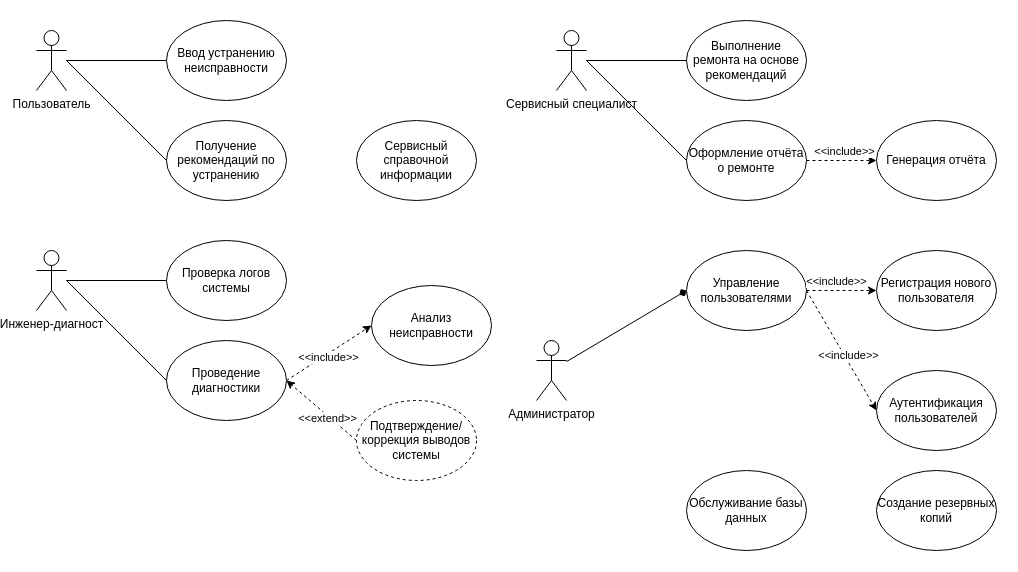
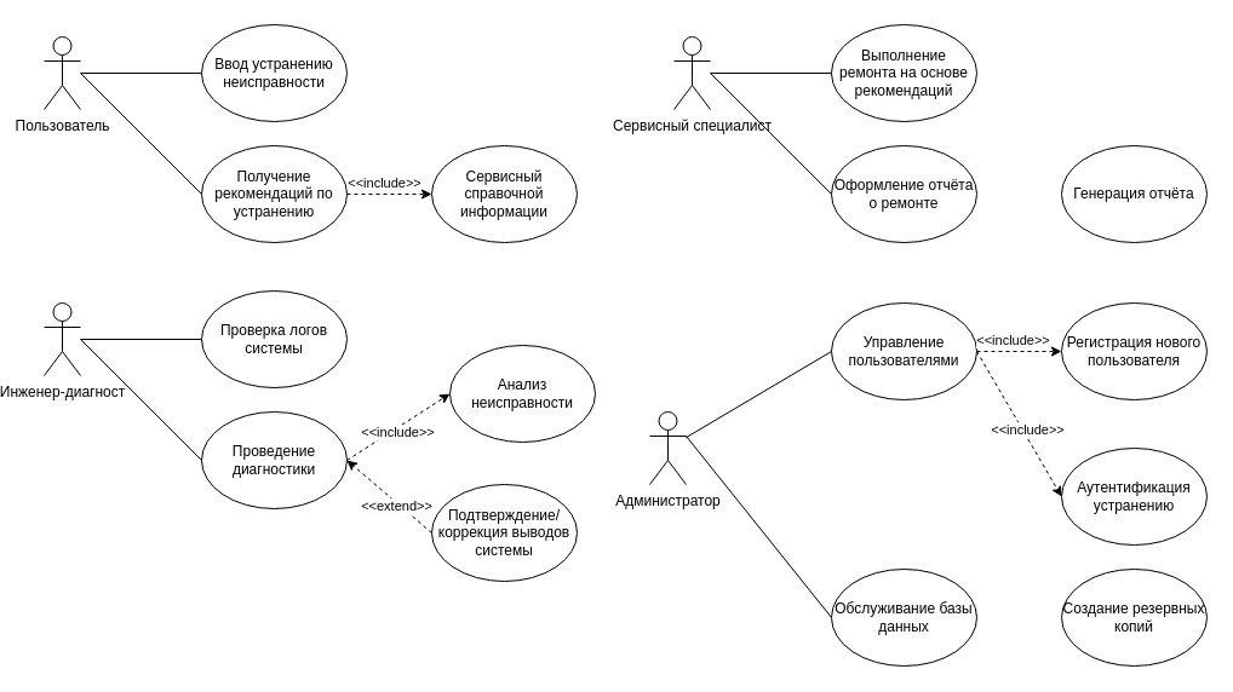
  <mxCell id="0" />
  <mxCell id="1" parent="0" />
  <mxCell id="2" value="Администратор" style="shape=umlActor;verticalLabelPosition=bottom;verticalAlign=top;html=1;outlineConnect=0;" vertex="1" parent="1"><mxGeometry x="520" y="340" width="30" height="60" as="geometry" /></mxCell>
  <mxCell id="3" value="Инженер-диагност" style="shape=umlActor;verticalLabelPosition=bottom;verticalAlign=top;html=1;outlineConnect=0;" vertex="1" parent="1"><mxGeometry x="20" y="250" width="30" height="60" as="geometry" /></mxCell>
  <mxCell id="4" value="Сервисный специалист" style="shape=umlActor;verticalLabelPosition=bottom;verticalAlign=top;html=1;outlineConnect=0;" vertex="1" parent="1"><mxGeometry x="540" y="30" width="30" height="60" as="geometry" /></mxCell>
  <mxCell id="5" value="Пользователь" style="shape=umlActor;verticalLabelPosition=bottom;verticalAlign=top;html=1;outlineConnect=0;" vertex="1" parent="1"><mxGeometry x="20" y="30" width="30" height="60" as="geometry" /></mxCell>
  <mxCell id="6" style="edgeStyle=orthogonalEdgeStyle;rounded=0;orthogonalLoop=1;jettySize=auto;html=1;exitX=0;exitY=0.5;exitDx=0;exitDy=0;endArrow=none;startFill=0;" edge="1" parent="1" source="7" target="5"><mxGeometry relative="1" as="geometry" /></mxCell>
  <mxCell id="7" value="Ввод устранению неисправности" style="ellipse;whiteSpace=wrap;html=1;" vertex="1" parent="1"><mxGeometry x="150" y="20" width="120" height="80" as="geometry" /></mxCell>
  <mxCell id="8" value="Анализ неисправности" style="ellipse;whiteSpace=wrap;html=1;" vertex="1" parent="1"><mxGeometry x="355" y="285" width="120" height="80" as="geometry" /></mxCell>
  <mxCell id="9" value="Получение рекомендаций по устранению" style="ellipse;whiteSpace=wrap;html=1;" vertex="1" parent="1"><mxGeometry x="150" y="120" width="120" height="80" as="geometry" /></mxCell>
  <mxCell id="10" value="Сервисный справочной информации" style="ellipse;whiteSpace=wrap;html=1;" vertex="1" parent="1"><mxGeometry x="340" y="120" width="120" height="80" as="geometry" /></mxCell>
  <mxCell id="11" value="Проверка логов системы" style="ellipse;whiteSpace=wrap;html=1;" vertex="1" parent="1"><mxGeometry x="150" y="240" width="120" height="80" as="geometry" /></mxCell>
  <mxCell id="12" value="Проведение диагностики" style="ellipse;whiteSpace=wrap;html=1;" vertex="1" parent="1"><mxGeometry x="150" y="340" width="120" height="80" as="geometry" /></mxCell>
- <mxCell id="13" value="Подтверждение/коррекция выводов системы" style="ellipse;whiteSpace=wrap;html=1;dashed=1;" vertex="1" parent="1"><mxGeometry x="340" y="400" width="120" height="80" as="geometry" /></mxCell>
+ <mxCell id="13" value="Подтверждение/коррекция выводов системы" style="ellipse;whiteSpace=wrap;html=1;" vertex="1" parent="1"><mxGeometry x="340" y="400" width="120" height="80" as="geometry" /></mxCell>
  <mxCell id="14" value="Выполнение ремонта на основе рекомендаций" style="ellipse;whiteSpace=wrap;html=1;" vertex="1" parent="1"><mxGeometry x="670" y="20" width="120" height="80" as="geometry" /></mxCell>
  <mxCell id="15" value="Оформление отчёта о ремонте" style="ellipse;whiteSpace=wrap;html=1;" vertex="1" parent="1"><mxGeometry x="670" y="120" width="120" height="80" as="geometry" /></mxCell>
  <mxCell id="16" value="Генерация отчёта" style="ellipse;whiteSpace=wrap;html=1;" vertex="1" parent="1"><mxGeometry x="860" y="120" width="120" height="80" as="geometry" /></mxCell>
  <mxCell id="17" value="Управление пользователями" style="ellipse;whiteSpace=wrap;html=1;" vertex="1" parent="1"><mxGeometry x="670" y="250" width="120" height="80" as="geometry" /></mxCell>
  <mxCell id="18" value="Регистрация нового пользователя" style="ellipse;whiteSpace=wrap;html=1;" vertex="1" parent="1"><mxGeometry x="860" y="250" width="120" height="80" as="geometry" /></mxCell>
- <mxCell id="19" value="Аутентификация пользователей" style="ellipse;whiteSpace=wrap;html=1;" vertex="1" parent="1"><mxGeometry x="860" y="370" width="120" height="80" as="geometry" /></mxCell>
+ <mxCell id="19" value="Аутентификация устранению" style="ellipse;whiteSpace=wrap;html=1;" vertex="1" parent="1"><mxGeometry x="860" y="370" width="120" height="80" as="geometry" /></mxCell>
  <mxCell id="20" value="Обслуживание базы данных" style="ellipse;whiteSpace=wrap;html=1;" vertex="1" parent="1"><mxGeometry x="670" y="470" width="120" height="80" as="geometry" /></mxCell>
  <mxCell id="21" value="Создание резервных копий" style="ellipse;whiteSpace=wrap;html=1;" vertex="1" parent="1"><mxGeometry x="860" y="470" width="120" height="80" as="geometry" /></mxCell>
  <mxCell id="22" value="" style="endArrow=none;html=1;rounded=0;exitX=0;exitY=0.5;exitDx=0;exitDy=0;" edge="1" parent="1" source="9"><mxGeometry width="50" height="50" relative="1" as="geometry"><mxPoint x="-120" y="180" as="sourcePoint" /><mxPoint x="50" y="60" as="targetPoint" /></mxGeometry></mxCell>
  <mxCell id="23" value="" style="endArrow=none;html=1;rounded=0;entryX=0;entryY=0.5;entryDx=0;entryDy=0;" edge="1" parent="1" source="3" target="11"><mxGeometry width="50" height="50" relative="1" as="geometry"><mxPoint x="-100" y="430" as="sourcePoint" /><mxPoint x="-50" y="380" as="targetPoint" /></mxGeometry></mxCell>
  <mxCell id="24" value="" style="endArrow=none;html=1;rounded=0;entryX=0;entryY=0.5;entryDx=0;entryDy=0;" edge="1" parent="1" target="12"><mxGeometry width="50" height="50" relative="1" as="geometry"><mxPoint x="50" y="280" as="sourcePoint" /><mxPoint x="10" y="390" as="targetPoint" /></mxGeometry></mxCell>
  <mxCell id="25" value="" style="endArrow=none;html=1;rounded=0;entryX=0;entryY=0.5;entryDx=0;entryDy=0;" edge="1" parent="1" source="4" target="14"><mxGeometry width="50" height="50" relative="1" as="geometry"><mxPoint x="380" y="190" as="sourcePoint" /><mxPoint x="430" y="140" as="targetPoint" /></mxGeometry></mxCell>
  <mxCell id="26" value="" style="endArrow=none;html=1;rounded=0;entryX=0;entryY=0.5;entryDx=0;entryDy=0;" edge="1" parent="1" target="15"><mxGeometry width="50" height="50" relative="1" as="geometry"><mxPoint x="570" y="60" as="sourcePoint" /><mxPoint x="500" y="150" as="targetPoint" /></mxGeometry></mxCell>
- <mxCell id="27" value="" style="endArrow=diamond;html=1;rounded=0;entryX=0;entryY=0.5;entryDx=0;entryDy=0;" edge="1" parent="1" source="2" target="17"><mxGeometry width="50" height="50" relative="1" as="geometry"><mxPoint x="510" y="440" as="sourcePoint" /><mxPoint x="560" y="390" as="targetPoint" /></mxGeometry></mxCell>
+ <mxCell id="27" value="" style="endArrow=none;html=1;rounded=0;entryX=0;entryY=0.5;entryDx=0;entryDy=0;" edge="1" parent="1" source="2" target="17"><mxGeometry width="50" height="50" relative="1" as="geometry"><mxPoint x="510" y="440" as="sourcePoint" /><mxPoint x="560" y="390" as="targetPoint" /></mxGeometry></mxCell>
+ <mxCell id="28" value="" style="endArrow=none;html=1;rounded=0;entryX=0;entryY=0.5;entryDx=0;entryDy=0;exitX=1;exitY=0.333;exitDx=0;exitDy=0;exitPerimeter=0;" edge="1" parent="1" target="20" source="2"><mxGeometry width="50" height="50" relative="1" as="geometry"><mxPoint x="550" y="430" as="sourcePoint" /><mxPoint x="520" y="570" as="targetPoint" /></mxGeometry></mxCell>
+ <mxCell id="29" value="" style="endArrow=classic;html=1;rounded=0;entryX=0;entryY=0.5;entryDx=0;entryDy=0;exitX=1;exitY=0.5;exitDx=0;exitDy=0;dashed=1;" edge="1" parent="1" source="9" target="10"><mxGeometry width="50" height="50" relative="1" as="geometry"><mxPoint x="-150" y="230" as="sourcePoint" /><mxPoint x="310" y="210" as="targetPoint" /></mxGeometry></mxCell>
+ <mxCell id="30" value="&amp;lt;&amp;lt;include&amp;gt;&amp;gt;" style="edgeLabel;html=1;align=center;verticalAlign=middle;resizable=0;points=[];" connectable="0" vertex="1" parent="29"><mxGeometry x="-0.2" y="3" relative="1" as="geometry"><mxPoint x="2" y="-7" as="offset" /></mxGeometry></mxCell>
  <mxCell id="31" value="" style="endArrow=classic;html=1;rounded=0;entryX=0;entryY=0.5;entryDx=0;entryDy=0;exitX=1;exitY=0.5;exitDx=0;exitDy=0;dashed=1;" edge="1" parent="1" source="12" target="8"><mxGeometry width="50" height="50" relative="1" as="geometry"><mxPoint x="90" y="500" as="sourcePoint" /><mxPoint x="140" y="450" as="targetPoint" /></mxGeometry></mxCell>
  <mxCell id="32" value="&amp;lt;&amp;lt;include&amp;gt;&amp;gt;" style="edgeLabel;html=1;align=center;verticalAlign=middle;resizable=0;points=[];" connectable="0" vertex="1" parent="31"><mxGeometry x="-0.054" y="-3" relative="1" as="geometry"><mxPoint as="offset" /></mxGeometry></mxCell>
  <mxCell id="33" value="" style="endArrow=classic;html=1;rounded=0;exitX=0;exitY=0.5;exitDx=0;exitDy=0;entryX=1;entryY=0.5;entryDx=0;entryDy=0;dashed=1;" edge="1" parent="1" source="13" target="12"><mxGeometry width="50" height="50" relative="1" as="geometry"><mxPoint x="100" y="480" as="sourcePoint" /><mxPoint x="150" y="430" as="targetPoint" /></mxGeometry></mxCell>
  <mxCell id="34" value="&amp;lt;&amp;lt;extend&amp;gt;&amp;gt;" style="edgeLabel;html=1;align=center;verticalAlign=middle;resizable=0;points=[];" connectable="0" vertex="1" parent="33"><mxGeometry x="-0.165" y="3" relative="1" as="geometry"><mxPoint x="1" as="offset" /></mxGeometry></mxCell>
- <mxCell id="35" value="" style="endArrow=classic;html=1;rounded=0;entryX=0;entryY=0.5;entryDx=0;entryDy=0;exitX=1;exitY=0.5;exitDx=0;exitDy=0;dashed=1;" edge="1" parent="1" source="15" target="16"><mxGeometry width="50" height="50" relative="1" as="geometry"><mxPoint x="520" y="290" as="sourcePoint" /><mxPoint x="570" y="240" as="targetPoint" /></mxGeometry></mxCell>
- <mxCell id="36" value="&amp;lt;&amp;lt;include&amp;gt;&amp;gt;" style="edgeLabel;html=1;align=center;verticalAlign=middle;resizable=0;points=[];" connectable="0" vertex="1" parent="35"><mxGeometry x="0.057" relative="1" as="geometry"><mxPoint y="-10" as="offset" /></mxGeometry></mxCell>
  <mxCell id="37" value="" style="endArrow=classic;html=1;rounded=0;entryX=0;entryY=0.5;entryDx=0;entryDy=0;exitX=1;exitY=0.5;exitDx=0;exitDy=0;dashed=1;" edge="1" parent="1" source="17" target="18"><mxGeometry width="50" height="50" relative="1" as="geometry"><mxPoint x="330" y="380" as="sourcePoint" /><mxPoint x="380" y="330" as="targetPoint" /></mxGeometry></mxCell>
  <mxCell id="38" value="&amp;lt;&amp;lt;include&amp;gt;&amp;gt;" style="edgeLabel;html=1;align=center;verticalAlign=middle;resizable=0;points=[];" connectable="0" vertex="1" parent="37"><mxGeometry x="-0.171" y="-1" relative="1" as="geometry"><mxPoint y="-11" as="offset" /></mxGeometry></mxCell>
  <mxCell id="39" value="" style="endArrow=classic;html=1;rounded=0;entryX=0;entryY=0.5;entryDx=0;entryDy=0;exitX=1;exitY=0.5;exitDx=0;exitDy=0;dashed=1;" edge="1" parent="1" source="17" target="19"><mxGeometry width="50" height="50" relative="1" as="geometry"><mxPoint x="440" y="390" as="sourcePoint" /><mxPoint x="490" y="340" as="targetPoint" /></mxGeometry></mxCell>
  <mxCell id="40" value="&amp;lt;&amp;lt;include&amp;gt;&amp;gt;" style="edgeLabel;html=1;align=center;verticalAlign=middle;resizable=0;points=[];" connectable="0" vertex="1" parent="39"><mxGeometry x="0.106" y="3" relative="1" as="geometry"><mxPoint as="offset" /></mxGeometry></mxCell>
